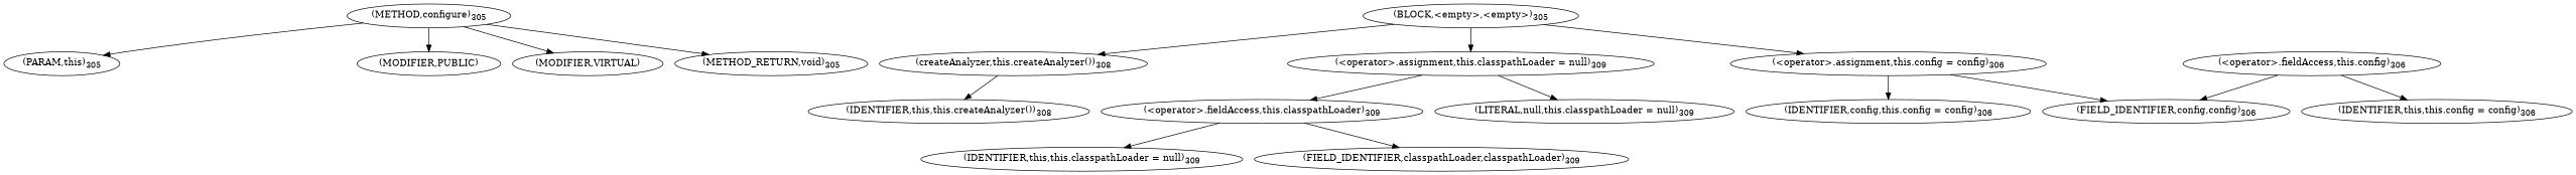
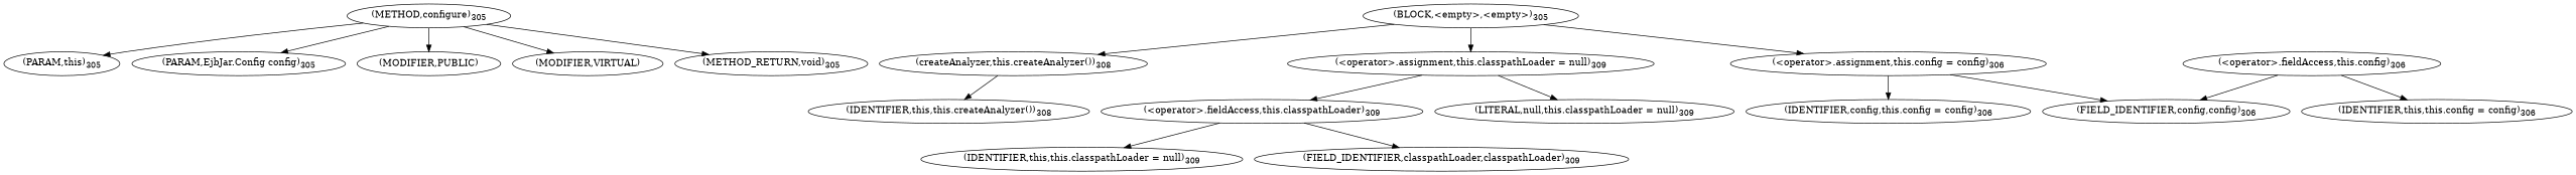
  digraph {
    n1 [label=<(METHOD,configure)<SUB>305</SUB>>]
    n2 [label=<(PARAM,this)<SUB>305</SUB>>]
+   n3 [label=<(PARAM,EjbJar.Config config)<SUB>305</SUB>>]
    n4 [label=<(MODIFIER,PUBLIC)>]
    n5 [label=<(MODIFIER,VIRTUAL)>]
    n6 [label=<(METHOD_RETURN,void)<SUB>305</SUB>>]
    n7 [label=<(BLOCK,&lt;empty&gt;,&lt;empty&gt;)<SUB>305</SUB>>]
    n8 [label=<(&lt;operator&gt;.assignment,this.config = config)<SUB>306</SUB>>]
    n9 [label=<(createAnalyzer,this.createAnalyzer())<SUB>308</SUB>>]
    n10 [label=<(&lt;operator&gt;.assignment,this.classpathLoader = null)<SUB>309</SUB>>]
    n11 [label=<(IDENTIFIER,config,this.config = config)<SUB>306</SUB>>]
    n12 [label=<(FIELD_IDENTIFIER,config,config)<SUB>306</SUB>>]
    n13 [label=<(IDENTIFIER,this,this.createAnalyzer())<SUB>308</SUB>>]
    n14 [label=<(&lt;operator&gt;.fieldAccess,this.classpathLoader)<SUB>309</SUB>>]
    n15 [label=<(LITERAL,null,this.classpathLoader = null)<SUB>309</SUB>>]
    n16 [label=<(&lt;operator&gt;.fieldAccess,this.config)<SUB>306</SUB>>]
    n17 [label=<(IDENTIFIER,this,this.config = config)<SUB>306</SUB>>]
    n18 [label=<(IDENTIFIER,this,this.classpathLoader = null)<SUB>309</SUB>>]
    n19 [label=<(FIELD_IDENTIFIER,classpathLoader,classpathLoader)<SUB>309</SUB>>]
    n1 -> n2
+   n1 -> n3
    n1 -> n4
    n1 -> n5
    n1 -> n6
    n7 -> n8
    n7 -> n9
    n7 -> n10
    n8 -> n11
    n8 -> n12
    n9 -> n13
    n10 -> n14
    n10 -> n15
    n14 -> n18
    n14 -> n19
    n16 -> n12
    n16 -> n17
  }
